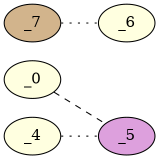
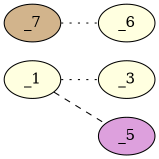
  graph {
    rankdir=LR
    node [fillcolor=lightyellow style=filled]
    edge [style=dotted]
-   _0 [x=2.31113 y=2.67426]
+   _0 [x=2.31113 y=2.67426 label=_1]
+   _3 [x=0.32491 y=3.1104]
    _5 [fillcolor=plum x=1.43256 y=1.37509]
-   _4 [x=0.668241 y=1.51051]
    n5 [fillcolor=tan label=_7 x=2.25 y=0.71]
    _6 [x=0.644318 y=1.72148]
+   _0 -- _3
    _0 -- _5 [style=dashed]
-   _4 -- _5
    n5 -- _6
  }
